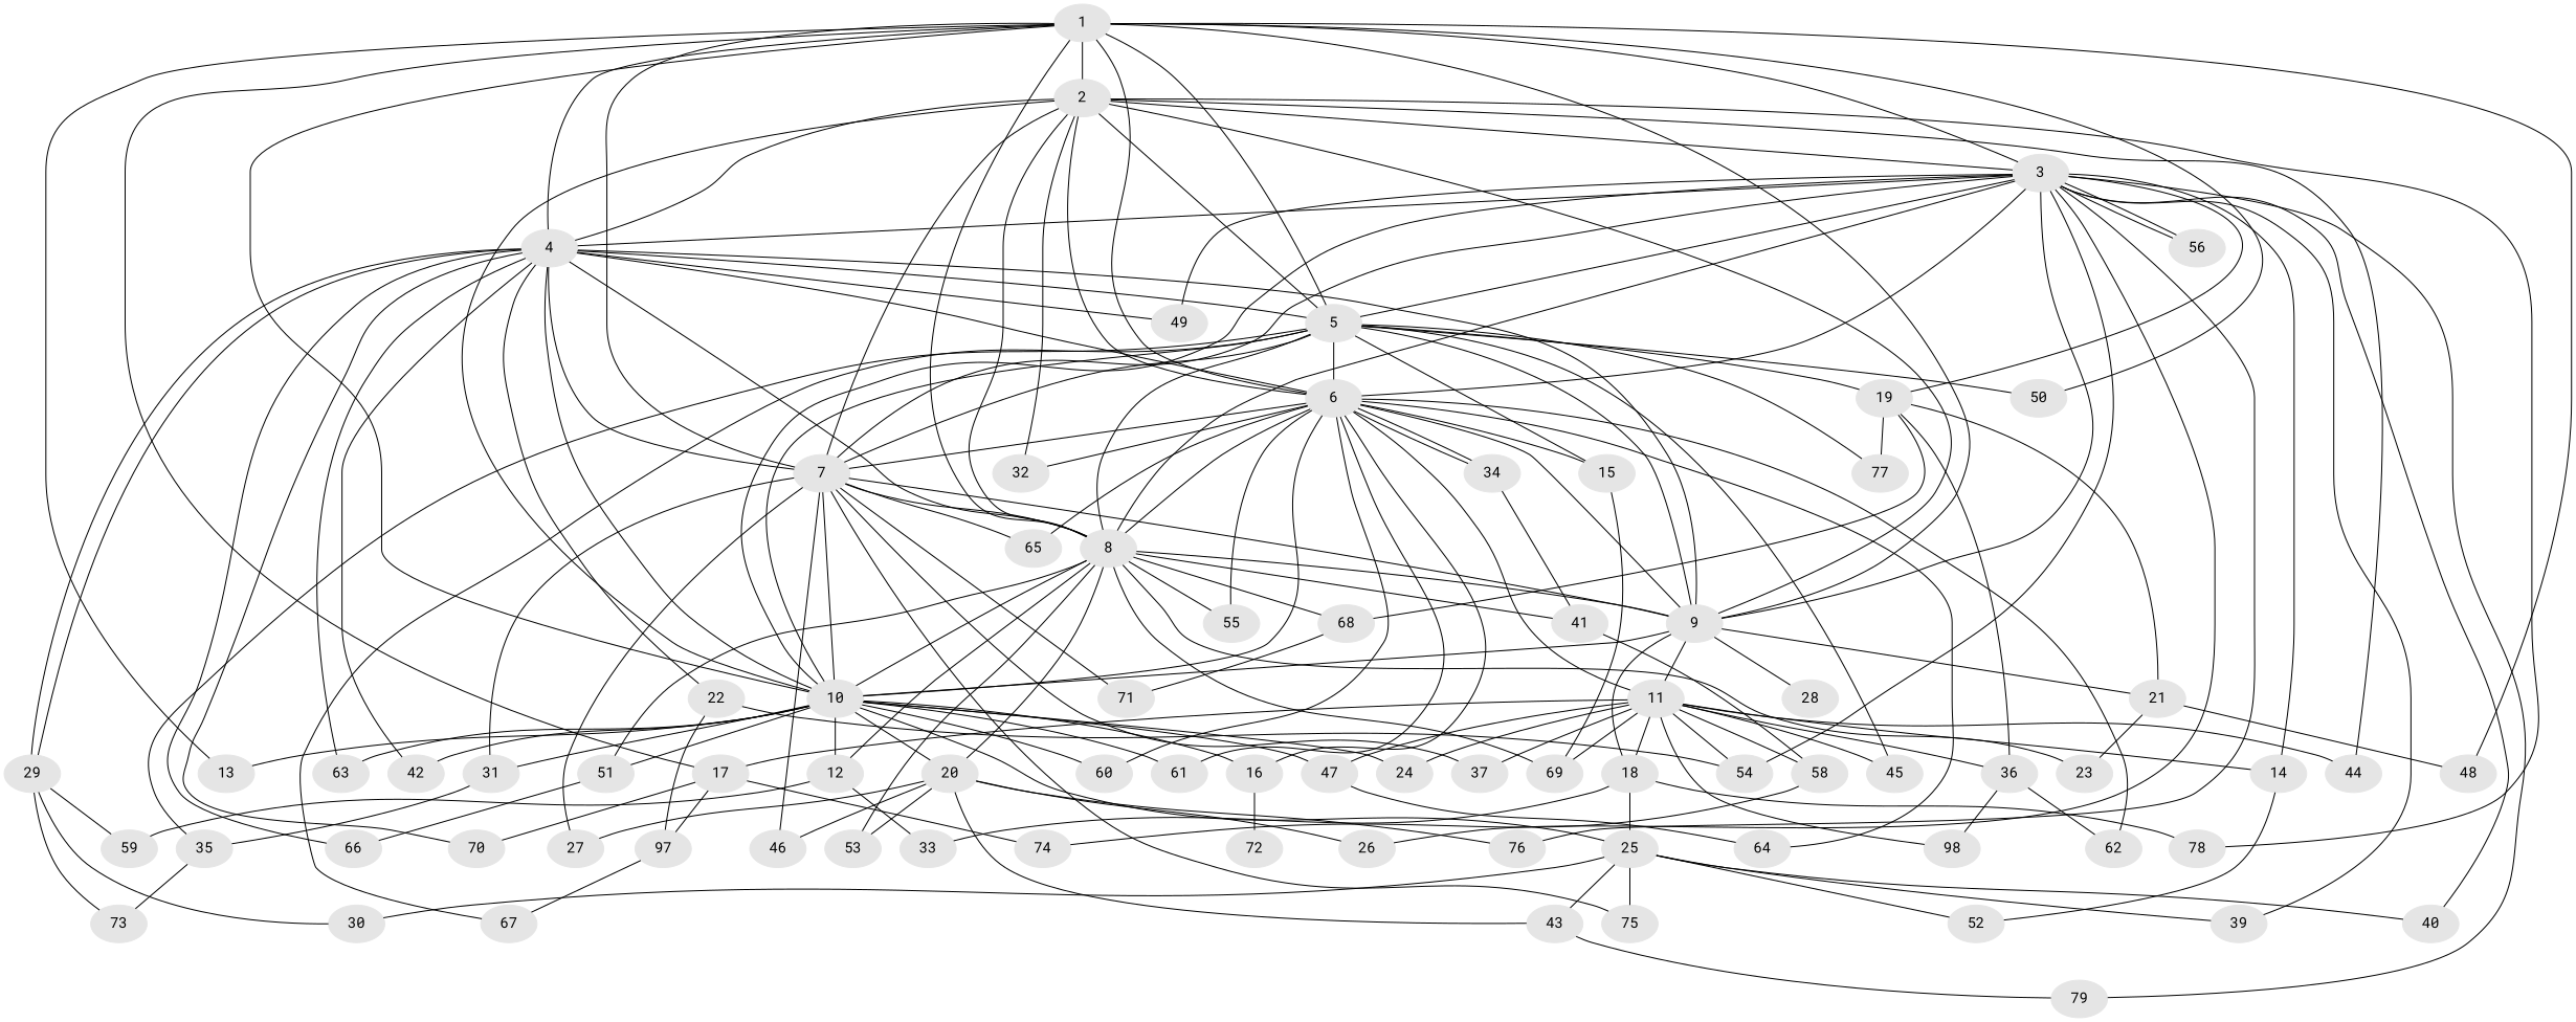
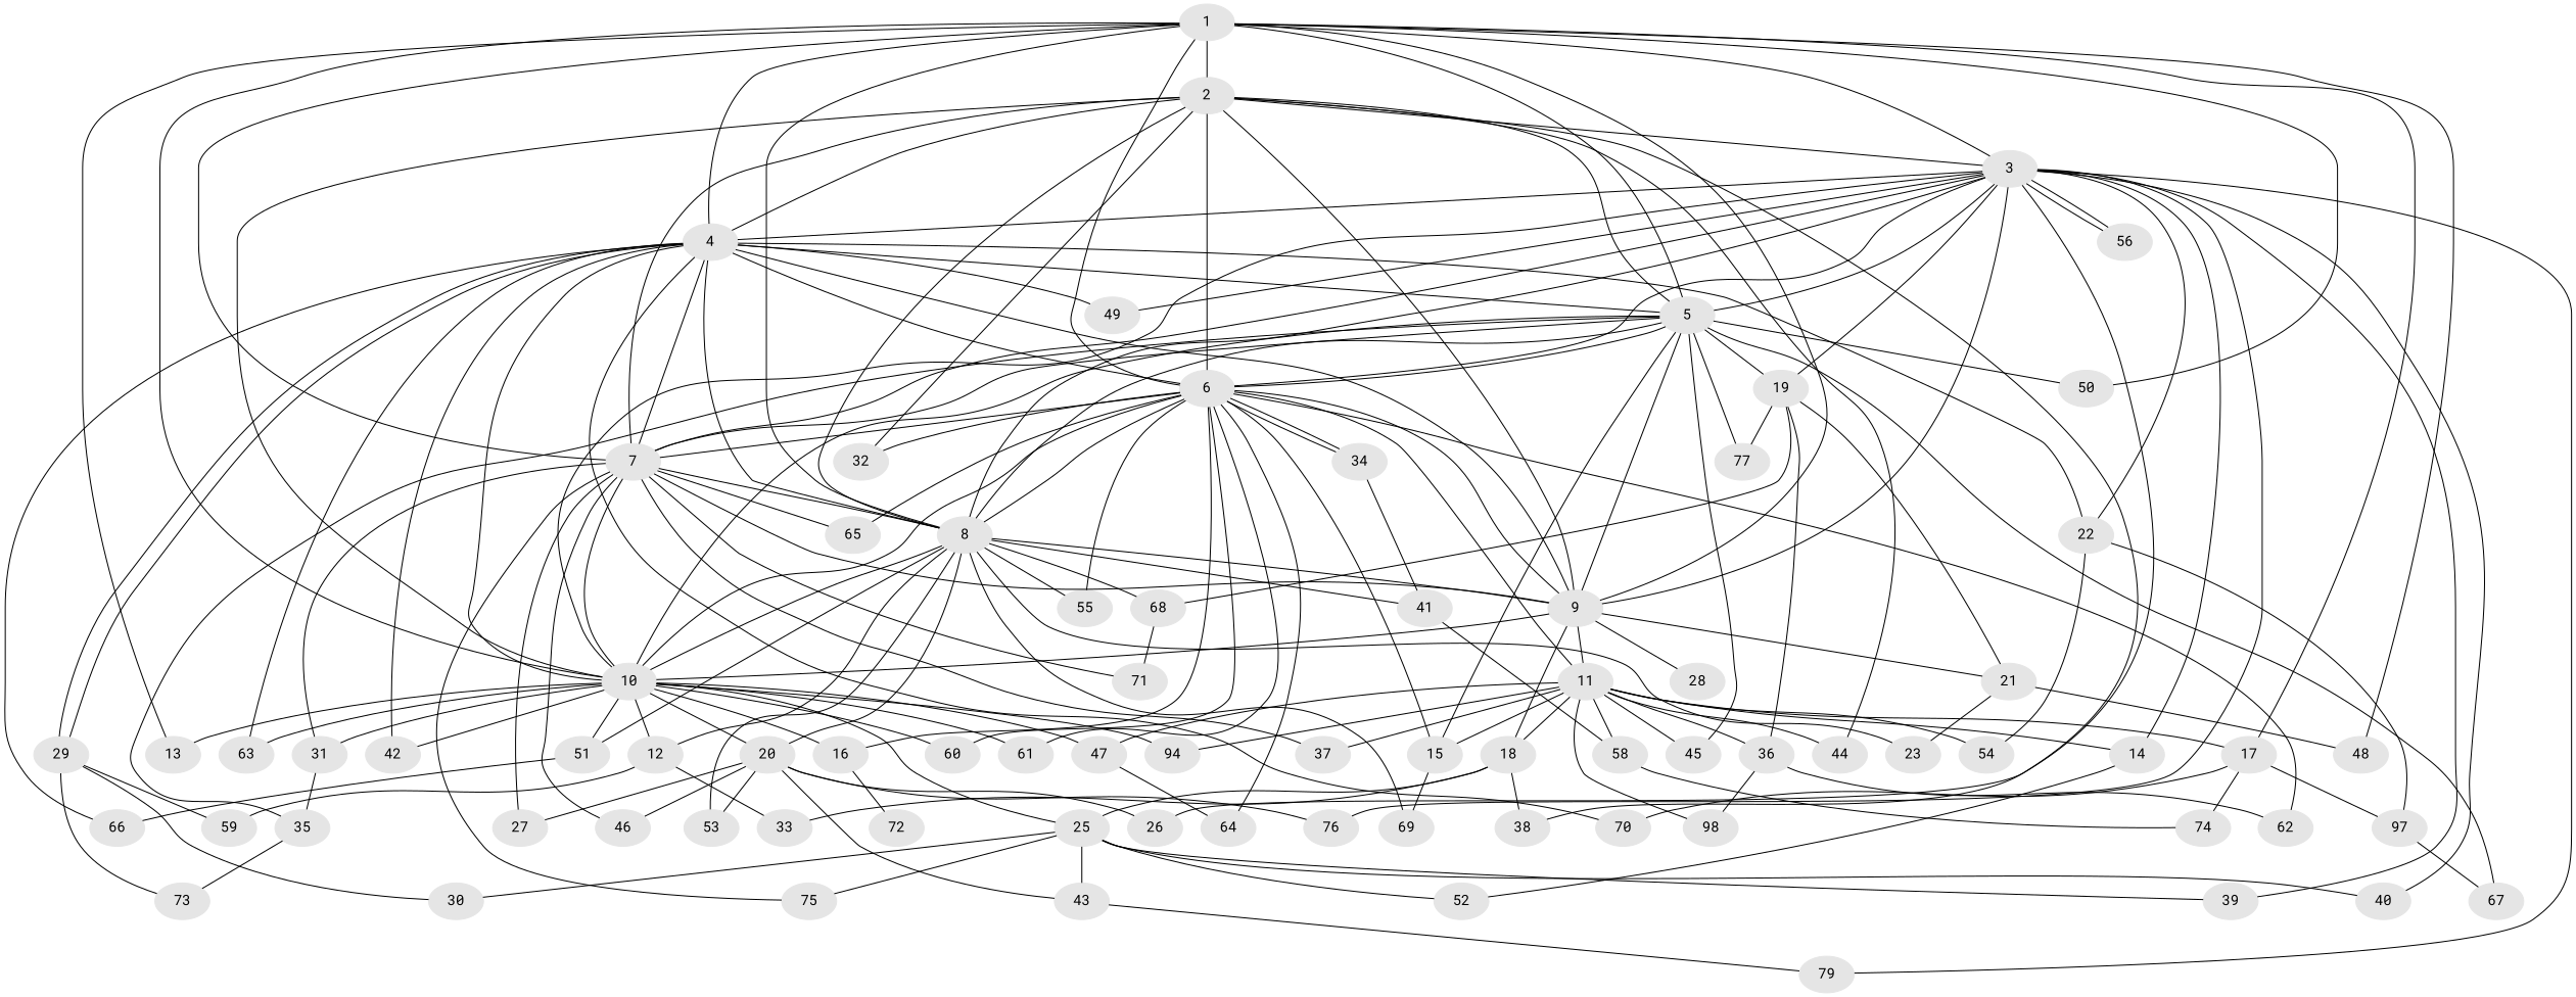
  graph {
    fontname="Roboto Mono"
    node [color=gray90 fontname="Roboto Mono" style=filled]
    edge [fontname="Roboto Mono"]
    1
    2
    3
    4
    5
    6
    7
    8
    9
    10
    13
    17
    48
    50
    32
-   38 [label=78]
+   38
    44
    14
    19
    22
    26
    39
    40
    49
    56
    76
    79
    29
    42
    63
    66
    70
    35
    45
    67
    77
    15
    11
    16
    34
    55
    60
    61
    62
    64
    65
    27
    31
    37
    46
    71
    75
    12
    20
    23
    41
    51
    53
    68
    69
    28
    18
    21
-   24
+   24 [label=94]
    25
    47
    n67 [label=97]
    74
    52
    36
    54
    59
    30
    73
    58
    n76 [label=98]
    72
    33
    43
    1 -- 2
    1 -- 3
    1 -- 4
    1 -- 5
    1 -- 6
    1 -- 7
    1 -- 8
    1 -- 9
    1 -- 10
    1 -- 13
    1 -- 17
    1 -- 48
    1 -- 50
    2 -- 3
    2 -- 4
    2 -- 5
    2 -- 6
    2 -- 7
    2 -- 8
    2 -- 9
    2 -- 10
    2 -- 32
    2 -- 38
    2 -- 44
    3 -- 4
    3 -- 5
    3 -- 6
    3 -- 7
    3 -- 8
    3 -- 9
    3 -- 10
    3 -- 14
    3 -- 19
-   3 -- 54
+   3 -- 22
    3 -- 26
    3 -- 39
    3 -- 40
    3 -- 49
    3 -- 56
    3 -- 56
    3 -- 76
    3 -- 79
    4 -- 5
    4 -- 6
    4 -- 7
    4 -- 8
    4 -- 9
    4 -- 10
    4 -- 22
    4 -- 49
    4 -- 29
    4 -- 29
    4 -- 42
    4 -- 63
    4 -- 66
    4 -- 70
    5 -- 6
    5 -- 7
    5 -- 8
    5 -- 9
    5 -- 10
    5 -- 50
    5 -- 19
    5 -- 35
    5 -- 45
    5 -- 67
    5 -- 77
    5 -- 15
    6 -- 7
    6 -- 8
    6 -- 9
    6 -- 10
    6 -- 32
    6 -- 15
    6 -- 11
    6 -- 16
    6 -- 34
    6 -- 34
    6 -- 55
    6 -- 60
    6 -- 61
    6 -- 62
    6 -- 64
    6 -- 65
    7 -- 8
    7 -- 9
    7 -- 10
    7 -- 65
    7 -- 27
    7 -- 31
    7 -- 37
    7 -- 46
    7 -- 71
    7 -- 75
    8 -- 9
    8 -- 10
    8 -- 55
    8 -- 12
    8 -- 20
    8 -- 23
    8 -- 41
    8 -- 51
    8 -- 53
    8 -- 68
    8 -- 69
    9 -- 10
    9 -- 11
    9 -- 28
    9 -- 18
    9 -- 21
    10 -- 13
    10 -- 42
    10 -- 63
    10 -- 16
    10 -- 60
    10 -- 61
    10 -- 31
    10 -- 12
    10 -- 20
    10 -- 51
    10 -- 24
    10 -- 25
    10 -- 47
    17 -- 70
    17 -- n67
    17 -- 74
    14 -- 52
    19 -- 77
    19 -- 68
    19 -- 21
    19 -- 36
    22 -- n67
    22 -- 54
    29 -- 59
    29 -- 30
    29 -- 73
    35 -- 73
    15 -- 69
    11 -- 17
    11 -- 44
    11 -- 14
    11 -- 45
-   11 -- 69
+   11 -- 15
    11 -- 37
    11 -- 18
    11 -- 24
    11 -- 47
    11 -- 36
    11 -- 54
    11 -- 58
    11 -- n76
    16 -- 72
    34 -- 41
    31 -- 35
    12 -- 59
    12 -- 33
    20 -- 26
    20 -- 76
    20 -- 27
    20 -- 46
    20 -- 53
    20 -- 43
    41 -- 58
    51 -- 66
    68 -- 71
    18 -- 38
    18 -- 25
    18 -- 33
    21 -- 48
    21 -- 23
    25 -- 39
    25 -- 40
    25 -- 75
    25 -- 52
    25 -- 30
    25 -- 43
    47 -- 64
    n67 -- 67
    36 -- 62
    36 -- n76
    58 -- 74
    43 -- 79
  }
